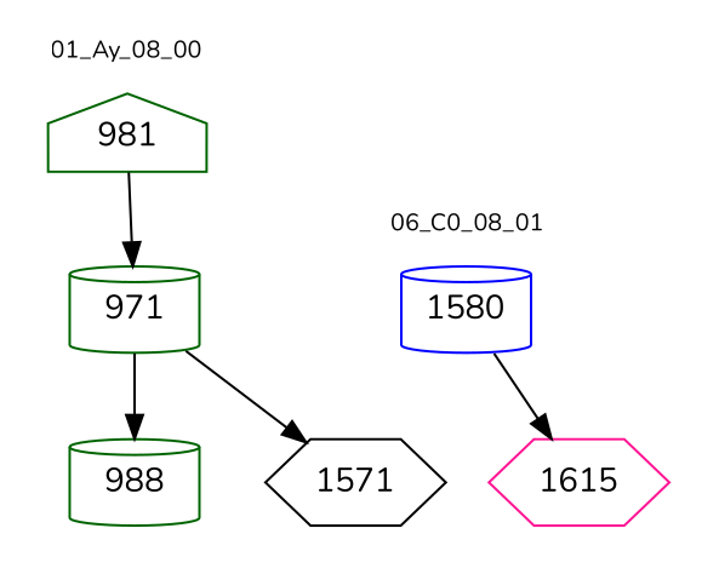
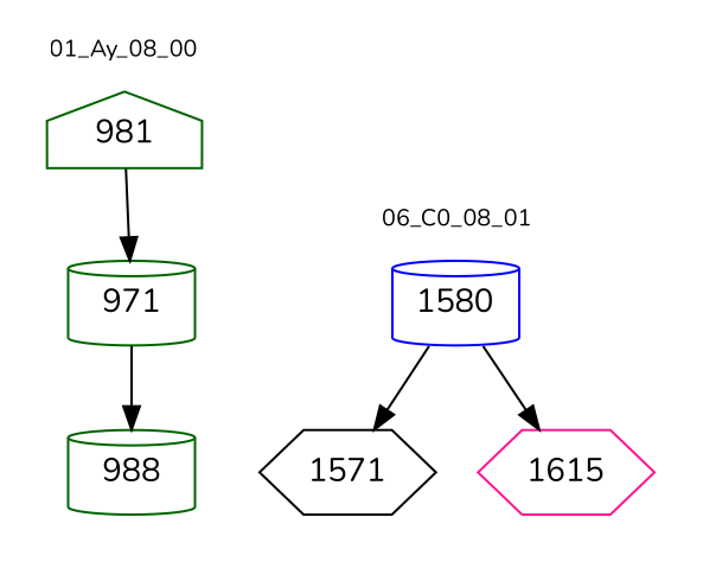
  digraph {
    fontname=Nunito
    node [color=darkgreen fontname=Nunito shape=cylinder]
    edge [color=black fontname=Nunito]
    n1 [label=981 shape=house]
    n2 [label=971]
    n3 [label=988]
    n4 [color=blue label=1580]
    n5 [color=black label=1571 shape=hexagon]
    n6 [color=deeppink label=1615 shape=hexagon]
    subgraph cluster_1 {
      color=white
      fontsize=10
      label="01_Ay_08_00"
      n1
      n2
      n3
    }
    subgraph cluster_2 {
      color=white
      fontsize=10
      label="06_C0_08_01"
      n4
      n5
      n6
    }
    n1 -> n2
    n2 -> n3
-   n2 -> n5
+   n4 -> n5
    n4 -> n6
  }
